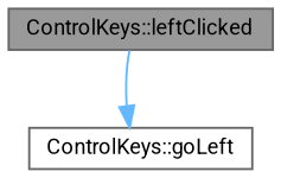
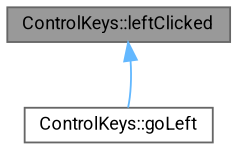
  digraph {
    rankdir=TB
    fontname=Roboto
    node [fontname=Roboto fontsize=10 shape=box style=filled]
    n1 [color=gray40 fillcolor=grey60 fontcolor=black height=0.2 label="ControlKeys::leftClicked" width=0.4]
    n2 [color=grey40 fillcolor=white height=0.2 label="ControlKeys::goLeft" width=0.4]
-   n1 -> n2 [color=steelblue1 fontname=Roboto fontsize=10 labelfontname=Helvetica labelfontsize=10 style=solid]
+   n2 -> n1 [color=steelblue1 fontname=Roboto fontsize=10 labelfontname=Helvetica labelfontsize=10 style=solid]
  }
